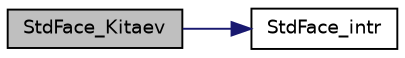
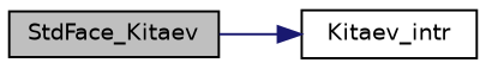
  digraph {
    rankdir=LR
    node [color=black fontname=Helvetica fontsize=10 shape=record style=filled]
    n1 [fillcolor=grey75 fontcolor=black height=0.2 label=StdFace_Kitaev width=0.4]
-   n2 [fillcolor=white height=0.2 label=StdFace_intr width=0.4]
+   n2 [fillcolor=white height=0.2 label=Kitaev_intr width=0.4]
    n1 -> n2 [color=midnightblue fontname=Helvetica fontsize=10 labelfontname=Helvetica labelfontsize=10 style=solid]
  }
